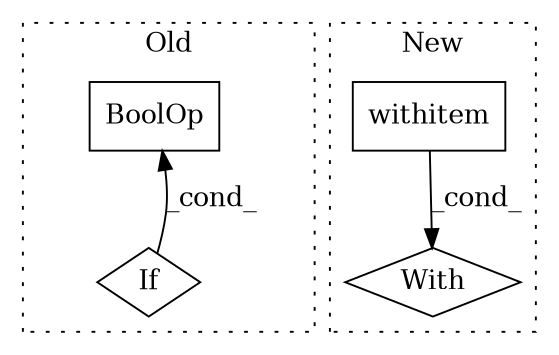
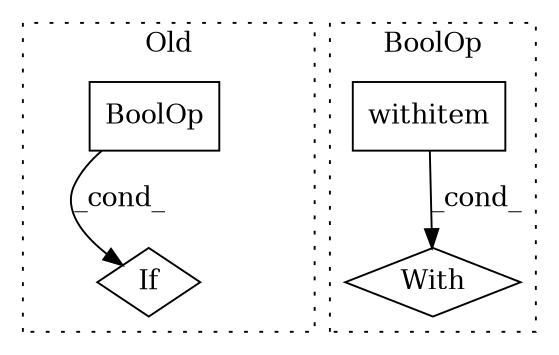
  digraph {
    node [shape=box]
    n1 [a=72 l=110 label=BoolOp s=1680]
    n2 [a=96 l=3 label=If s=1677 shape=diamond]
    n3 [a=49 l=15 label=withitem s=2657]
    n4 [a=39 l="5,47" label=With s="2652,2672" shape=diamond]
    subgraph cluster_1 {
      label=Old
      style=dotted
      n1
      n2
    }
    subgraph cluster_2 {
-     label=New
+     label=BoolOp
      style=dotted
      n3
      n4
    }
-   n2 -> n1 [label=_cond_]
+   n1 -> n2 [label=_cond_]
    n3 -> n4 [label=_cond_]
  }
